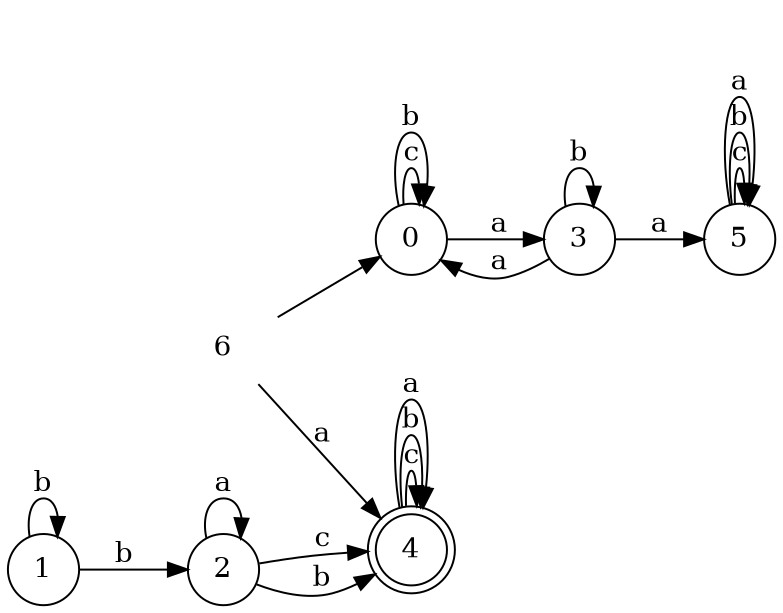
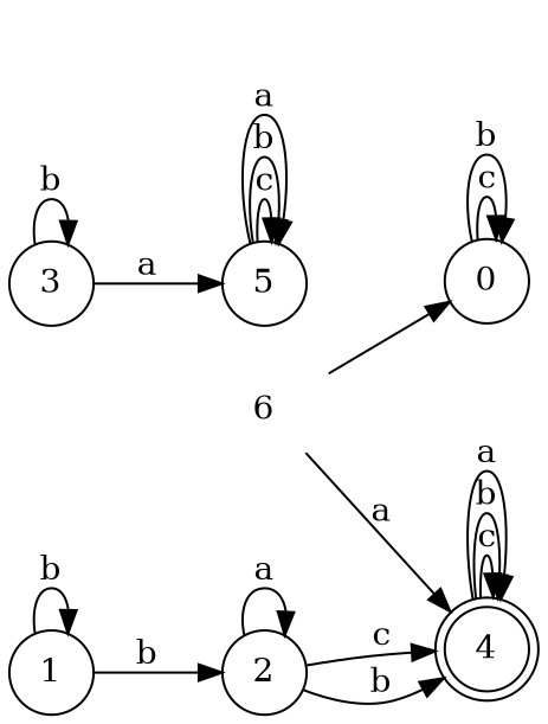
  digraph {
    rankdir=LR
    node [shape=circle]
    n1 [label=0]
    n2 [label=3]
    n3 [label=5]
    n4 [label=1]
    n5 [label=2]
    n6 [label=4 shape=doublecircle]
    6 [shape=plaintext]
    n1 -> n1 [label=c]
    n1 -> n1 [label=b]
-   n1 -> n2 [label=a]
-   n2 -> n1 [label=a]
    n2 -> n2 [label=b]
    n2 -> n3 [label=a]
    n3 -> n3 [label=c]
    n3 -> n3 [label=b]
    n3 -> n3 [label=a]
    n4 -> n4 [label=b]
    n4 -> n5 [label=b]
    n5 -> n5 [label=a]
    n5 -> n6 [label=c]
    n5 -> n6 [label=b]
    n6 -> n6 [label=c]
    n6 -> n6 [label=b]
    n6 -> n6 [label=a]
    6 -> n1
    6 -> n6 [label=a]
  }
